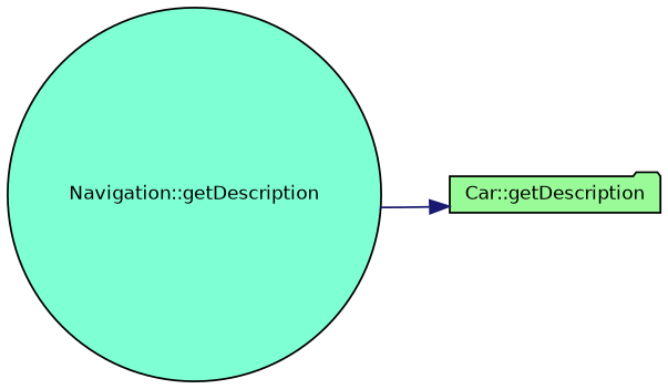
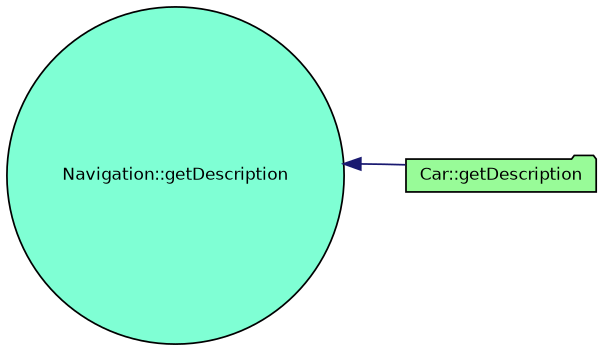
  digraph {
    rankdir=LR
    node [color=black fontname=Helvetica fontsize=10 style=filled]
    n1 [fillcolor=aquamarine fontcolor=black height=0.2 label="Navigation::getDescription" shape=circle width=0.4]
    n2 [fillcolor=palegreen height=0.2 label="Car::getDescription" shape=folder width=0.4]
-   n1 -> n2 [color=midnightblue fontname=Helvetica fontsize=10 labelfontname=Helvetica labelfontsize=10 style=solid arrowhead=normal]
+   n2 -> n1 [color=midnightblue fontname=Helvetica fontsize=10 labelfontname=Helvetica labelfontsize=10 style=solid arrowhead=normal]
  }
